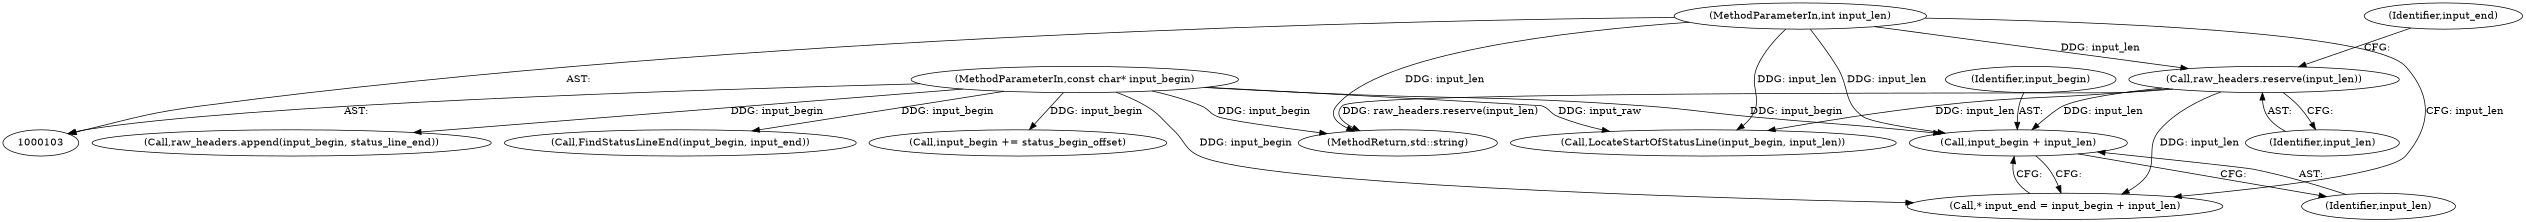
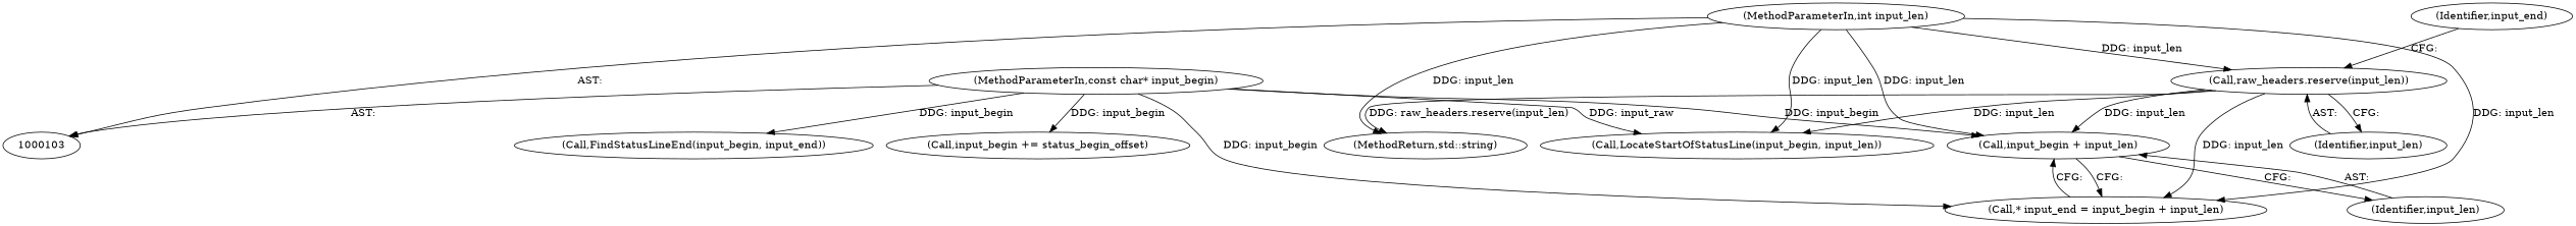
  digraph {
    n1 [label="(Call,input_begin + input_len)"]
    n2 [label="(Identifier,input_len)"]
    n3 [label="(Call,* input_end = input_begin + input_len)"]
    n4 [label="(MethodParameterIn,const char* input_begin)"]
    n5 [label="(Call,input_begin += status_begin_offset)"]
    n6 [label="(MethodReturn,std::string)"]
-   n7 [label="(Call,raw_headers.append(input_begin, status_line_end))"]
    n8 [label="(Call,LocateStartOfStatusLine(input_begin, input_len))"]
    n9 [label="(Call,FindStatusLineEnd(input_begin, input_end))"]
    1000103
    n11 [label="(Call,raw_headers.reserve(input_len))"]
    n12 [label="(Identifier,input_len)"]
    n13 [label="(MethodParameterIn,int input_len)"]
-   n14 [label="(Identifier,input_begin)"]
    n15 [label="(Identifier,input_end)"]
    n1 -> n2 [label="CFG: "]
    n1 -> n3 [label="CFG: "]
    n2 -> n1 [label="AST: "]
    n3 -> n1 [label="CFG: "]
    n4 -> n1 [label="DDG: input_begin"]
    n4 -> n3 [label="DDG: input_begin"]
    n4 -> n5 [label="DDG: input_begin"]
-   n4 -> n6 [label="DDG: input_begin"]
-   n4 -> n7 [label="DDG: input_begin"]
    n4 -> n8 [label="DDG: input_raw"]
    n4 -> n9 [label="DDG: input_begin"]
    n4 -> 1000103 [label="AST: "]
    n11 -> n1 [label="DDG: input_len"]
    n11 -> n3 [label="DDG: input_len"]
    n11 -> n6 [label="DDG: raw_headers.reserve(input_len)"]
    n11 -> n8 [label="DDG: input_len"]
    n11 -> n12 [label="CFG: "]
    n12 -> n11 [label="AST: "]
    n13 -> n1 [label="DDG: input_len"]
-   n13 -> n3 [label="CFG: input_len"]
+   n13 -> n3 [label="DDG: input_len"]
    n13 -> n6 [label="DDG: input_len"]
    n13 -> n8 [label="DDG: input_len"]
    n13 -> 1000103 [label="AST: "]
    n13 -> n11 [label="DDG: input_len"]
-   n14 -> n1 [label="AST: "]
    n15 -> n11 [label="CFG: "]
  }
